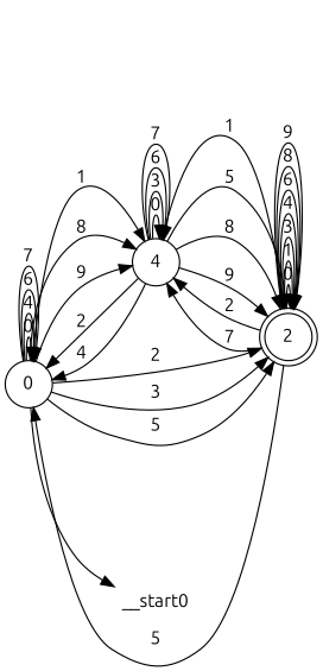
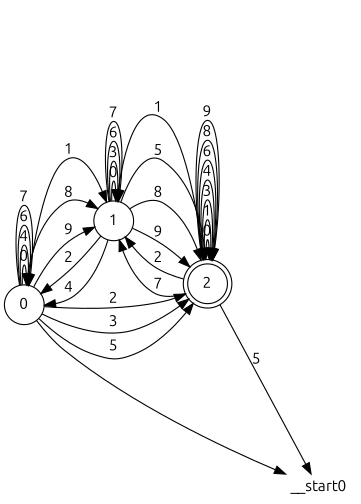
  digraph {
    fontname=Ubuntu
    rankdir=LR
    node [fontname=Ubuntu shape=circle]
    edge [fontname=Ubuntu]
    n1 [label=0]
-   n2 [label=4]
+   n2 [label=1]
    n3 [label=2 shape=doublecircle]
    __start0 [height=0 shape=none width=0]
    n1 -> n1 [label=0]
    n1 -> n1 [label=4]
    n1 -> n1 [label=6]
    n1 -> n1 [label=7]
    n1 -> n2 [label=1]
    n1 -> n2 [label=8]
    n1 -> n2 [label=9]
    n1 -> n3 [label=2]
    n1 -> n3 [label=3]
    n1 -> n3 [label=5]
    n1 -> __start0
    n2 -> n1 [label=2]
    n2 -> n1 [label=4]
    n2 -> n2 [label=0]
    n2 -> n2 [label=3]
    n2 -> n2 [label=6]
    n2 -> n2 [label=7]
    n2 -> n3 [label=1]
    n2 -> n3 [label=5]
    n2 -> n3 [label=8]
    n2 -> n3 [label=9]
-   n3 -> n1 [label=5]
+   n3 -> __start0 [label=5]
    n3 -> n2 [label=2]
    n3 -> n2 [label=7]
    n3 -> n3 [label=0]
    n3 -> n3 [label=1]
    n3 -> n3 [label=3]
    n3 -> n3 [label=4]
    n3 -> n3 [label=6]
    n3 -> n3 [label=8]
    n3 -> n3 [label=9]
  }
